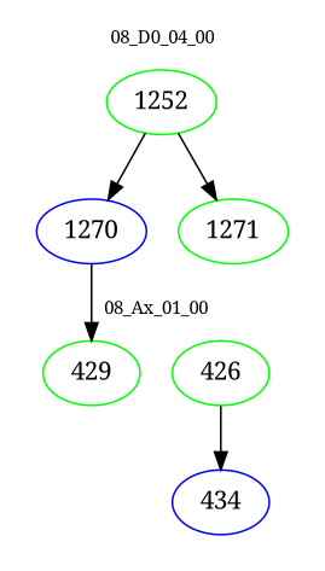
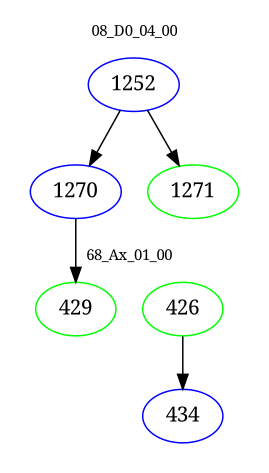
  digraph {
    fontname="Noto Serif"
    node [color=green fontname="Noto Serif"]
    edge [color=black fontname="Noto Serif"]
    n1 [label=426]
    n2 [color=blue label=434]
    n3 [label=429]
-   n4 [label=1252]
+   n4 [color=blue label=1252]
    n5 [color=blue label=1270]
    n6 [label=1271]
    subgraph cluster_1 {
      color=white
      fontsize=10
-     label="08_Ax_01_00"
+     label="68_Ax_01_00"
      n1
      n2
      n3
    }
    subgraph cluster_2 {
      color=white
      fontsize=10
      label="08_D0_04_00"
      n4
      n5
      n6
    }
    n1 -> n2
    n4 -> n5
    n4 -> n6
    n5 -> n3
  }
